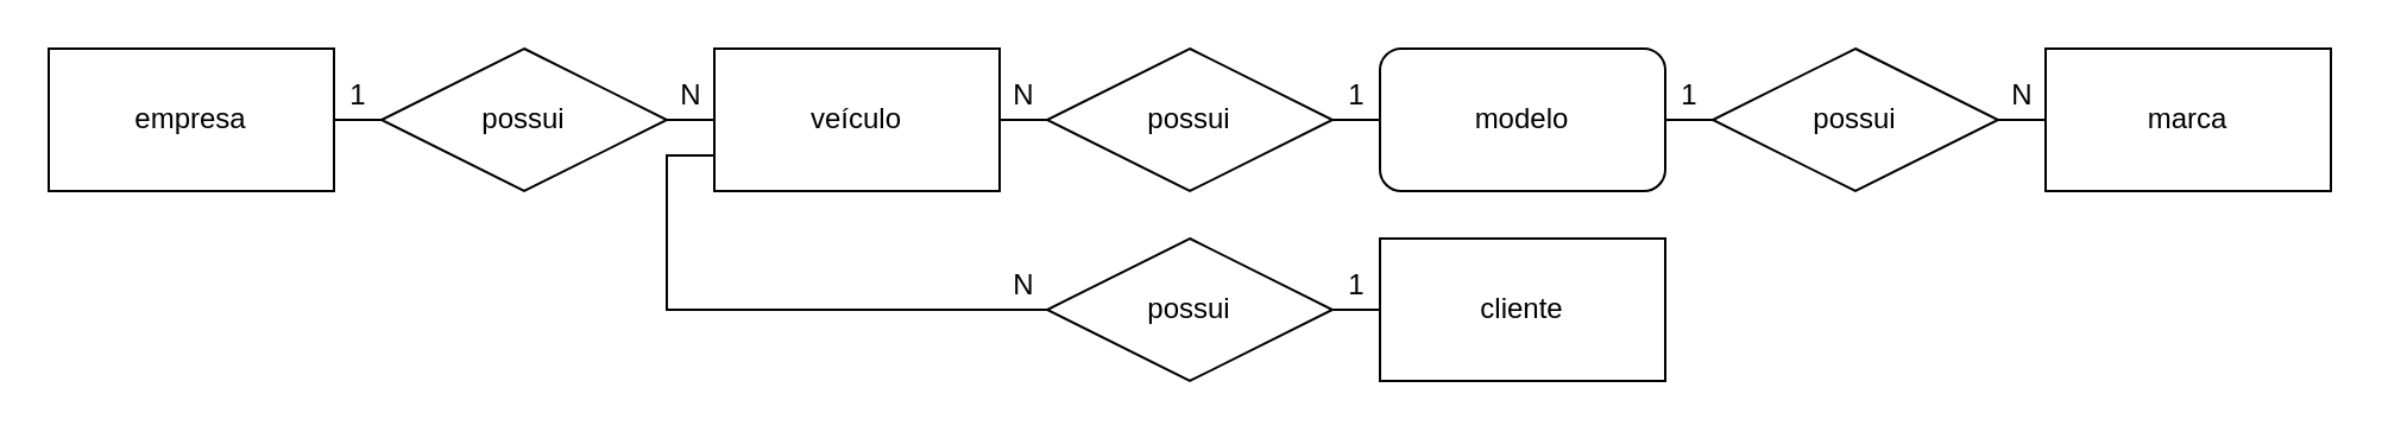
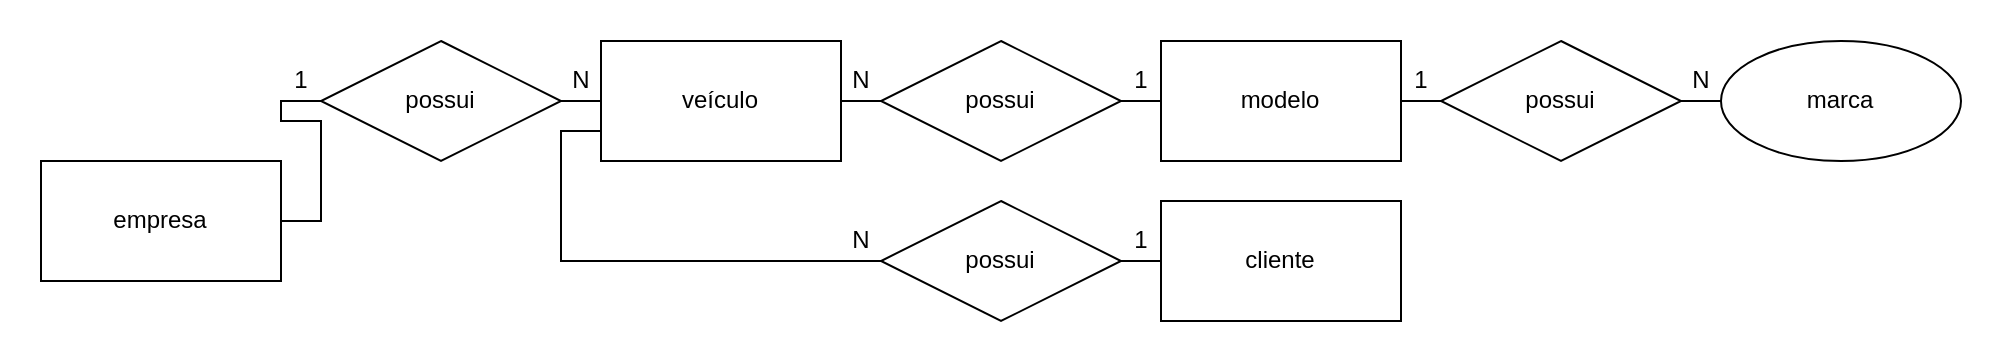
  <mxCell id="0" />
  <mxCell id="1" parent="0" />
  <mxCell id="2" style="edgeStyle=orthogonalEdgeStyle;rounded=0;orthogonalLoop=1;jettySize=auto;html=1;exitX=1;exitY=0.5;exitDx=0;exitDy=0;entryX=0;entryY=0.5;entryDx=0;entryDy=0;endArrow=none;endFill=0;" parent="1" source="3" target="9" edge="1"><mxGeometry relative="1" as="geometry" /></mxCell>
- <mxCell id="3" value="empresa" style="rounded=0;whiteSpace=wrap;html=1;" parent="1" vertex="1"><mxGeometry x="20" y="20" width="120" height="60" as="geometry" /></mxCell>
+ <mxCell id="3" value="empresa" style="rounded=0;whiteSpace=wrap;html=1;" parent="1" vertex="1"><mxGeometry x="20" y="80" width="120" height="60" as="geometry" /></mxCell>
  <mxCell id="4" style="edgeStyle=orthogonalEdgeStyle;rounded=0;orthogonalLoop=1;jettySize=auto;html=1;entryX=0;entryY=0.5;entryDx=0;entryDy=0;endArrow=none;endFill=0;exitX=1;exitY=0.5;exitDx=0;exitDy=0;" parent="1" source="5" target="11" edge="1"><mxGeometry relative="1" as="geometry"><mxPoint x="440" y="90" as="sourcePoint" /><Array as="points" /></mxGeometry></mxCell>
  <mxCell id="5" value="veículo" style="rounded=0;whiteSpace=wrap;html=1;" parent="1" vertex="1"><mxGeometry x="300" y="20" width="120" height="60" as="geometry" /></mxCell>
  <mxCell id="6" style="edgeStyle=orthogonalEdgeStyle;rounded=0;orthogonalLoop=1;jettySize=auto;html=1;exitX=1;exitY=0.5;exitDx=0;exitDy=0;entryX=0;entryY=0.5;entryDx=0;entryDy=0;endArrow=none;endFill=0;" parent="1" source="7" target="23" edge="1"><mxGeometry relative="1" as="geometry" /></mxCell>
- <mxCell id="7" value="modelo" style="whiteSpace=wrap;html=1;rounded=1;" parent="1" vertex="1"><mxGeometry x="580" y="20" width="120" height="60" as="geometry" /></mxCell>
+ <mxCell id="7" value="modelo" style="rounded=0;whiteSpace=wrap;html=1;" parent="1" vertex="1"><mxGeometry x="580" y="20" width="120" height="60" as="geometry" /></mxCell>
  <mxCell id="8" style="edgeStyle=orthogonalEdgeStyle;rounded=0;orthogonalLoop=1;jettySize=auto;html=1;endArrow=none;endFill=0;" parent="1" source="9" target="5" edge="1"><mxGeometry relative="1" as="geometry" /></mxCell>
  <mxCell id="9" value="possui" style="shape=rhombus;perimeter=rhombusPerimeter;whiteSpace=wrap;html=1;align=center;" parent="1" vertex="1"><mxGeometry x="160" y="20" width="120" height="60" as="geometry" /></mxCell>
  <mxCell id="10" style="edgeStyle=orthogonalEdgeStyle;rounded=0;orthogonalLoop=1;jettySize=auto;html=1;exitX=1;exitY=0.5;exitDx=0;exitDy=0;entryX=0;entryY=0.5;entryDx=0;entryDy=0;endArrow=none;endFill=0;" parent="1" source="11" target="7" edge="1"><mxGeometry relative="1" as="geometry" /></mxCell>
  <mxCell id="11" value="possui" style="shape=rhombus;perimeter=rhombusPerimeter;whiteSpace=wrap;html=1;align=center;" parent="1" vertex="1"><mxGeometry x="440" y="20" width="120" height="60" as="geometry" /></mxCell>
  <mxCell id="12" value="1" style="text;html=1;align=center;verticalAlign=middle;resizable=0;points=[];autosize=1;strokeColor=none;" parent="1" vertex="1"><mxGeometry x="140" y="30" width="20" height="20" as="geometry" /></mxCell>
  <mxCell id="13" value="N" style="text;html=1;align=center;verticalAlign=middle;resizable=0;points=[];autosize=1;strokeColor=none;" parent="1" vertex="1"><mxGeometry x="280" y="30" width="20" height="20" as="geometry" /></mxCell>
  <mxCell id="14" value="N" style="text;html=1;align=center;verticalAlign=middle;resizable=0;points=[];autosize=1;strokeColor=none;" parent="1" vertex="1"><mxGeometry x="420" y="30" width="20" height="20" as="geometry" /></mxCell>
  <mxCell id="15" value="1" style="text;html=1;align=center;verticalAlign=middle;resizable=0;points=[];autosize=1;strokeColor=none;" parent="1" vertex="1"><mxGeometry x="560" y="30" width="20" height="20" as="geometry" /></mxCell>
  <mxCell id="16" style="edgeStyle=orthogonalEdgeStyle;rounded=0;orthogonalLoop=1;jettySize=auto;html=1;exitX=0;exitY=0.5;exitDx=0;exitDy=0;endArrow=none;endFill=0;" parent="1" source="17" target="19" edge="1"><mxGeometry relative="1" as="geometry" /></mxCell>
  <mxCell id="17" value="cliente" style="rounded=0;whiteSpace=wrap;html=1;" parent="1" vertex="1"><mxGeometry x="580" y="100" width="120" height="60" as="geometry" /></mxCell>
  <mxCell id="18" style="edgeStyle=orthogonalEdgeStyle;rounded=0;orthogonalLoop=1;jettySize=auto;html=1;entryX=0;entryY=0.75;entryDx=0;entryDy=0;endArrow=none;endFill=0;" parent="1" source="19" target="5" edge="1"><mxGeometry relative="1" as="geometry" /></mxCell>
  <mxCell id="19" value="possui" style="shape=rhombus;perimeter=rhombusPerimeter;whiteSpace=wrap;html=1;align=center;" parent="1" vertex="1"><mxGeometry x="440" y="100" width="120" height="60" as="geometry" /></mxCell>
  <mxCell id="20" value="N" style="text;html=1;align=center;verticalAlign=middle;resizable=0;points=[];autosize=1;strokeColor=none;" parent="1" vertex="1"><mxGeometry x="420" y="110" width="20" height="20" as="geometry" /></mxCell>
  <mxCell id="21" value="1" style="text;html=1;align=center;verticalAlign=middle;resizable=0;points=[];autosize=1;strokeColor=none;" parent="1" vertex="1"><mxGeometry x="560" y="110" width="20" height="20" as="geometry" /></mxCell>
  <mxCell id="22" style="edgeStyle=orthogonalEdgeStyle;rounded=0;orthogonalLoop=1;jettySize=auto;html=1;exitX=1;exitY=0.5;exitDx=0;exitDy=0;entryX=0;entryY=0.5;entryDx=0;entryDy=0;endArrow=none;endFill=0;" parent="1" source="23" target="24" edge="1"><mxGeometry relative="1" as="geometry" /></mxCell>
  <mxCell id="23" value="possui" style="shape=rhombus;perimeter=rhombusPerimeter;whiteSpace=wrap;html=1;align=center;" parent="1" vertex="1"><mxGeometry x="720" y="20" width="120" height="60" as="geometry" /></mxCell>
- <mxCell id="24" value="marca" style="rounded=0;whiteSpace=wrap;html=1;" parent="1" vertex="1"><mxGeometry x="860" y="20" width="120" height="60" as="geometry" /></mxCell>
+ <mxCell id="24" value="marca" style="ellipse;whiteSpace=wrap;html=1;" parent="1" vertex="1"><mxGeometry x="860" y="20" width="120" height="60" as="geometry" /></mxCell>
  <mxCell id="25" value="1" style="text;html=1;align=center;verticalAlign=middle;resizable=0;points=[];autosize=1;strokeColor=none;" parent="1" vertex="1"><mxGeometry x="700" y="30" width="20" height="20" as="geometry" /></mxCell>
  <mxCell id="26" value="N" style="text;html=1;align=center;verticalAlign=middle;resizable=0;points=[];autosize=1;strokeColor=none;" parent="1" vertex="1"><mxGeometry x="840" y="30" width="20" height="20" as="geometry" /></mxCell>
